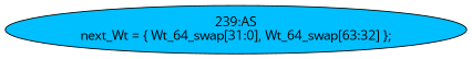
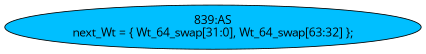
  strict digraph {
    fontname="Open Sans"
-   n1 [ast="<pyverilog.vparser.ast.Assign object at 0x7f65e4b8f410>" def_var="['next_Wt']" fillcolor=deepskyblue label="239:AS\nnext_Wt = { Wt_64_swap[31:0], Wt_64_swap[63:32] };" statements="[]" style=filled typ=Assign use_var="['Wt_64_swap', 'Wt_64_swap']" fontname="Open Sans"]
+   n1 [ast="<pyverilog.vparser.ast.Assign object at 0x7f65e4b8f410>" def_var="['next_Wt']" fillcolor=deepskyblue label="839:AS\nnext_Wt = { Wt_64_swap[31:0], Wt_64_swap[63:32] };" statements="[]" style=filled typ=Assign use_var="['Wt_64_swap', 'Wt_64_swap']" fontname="Open Sans"]
  }
